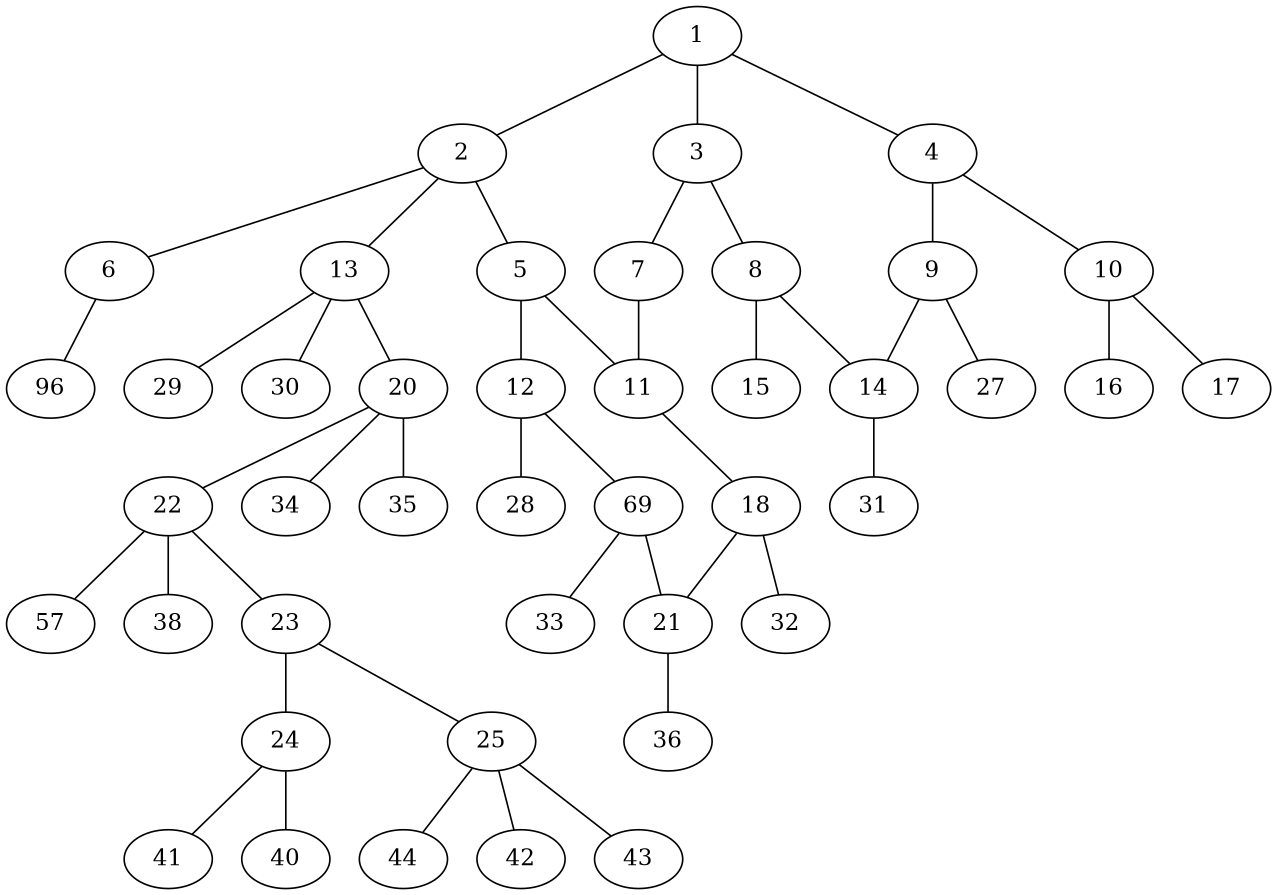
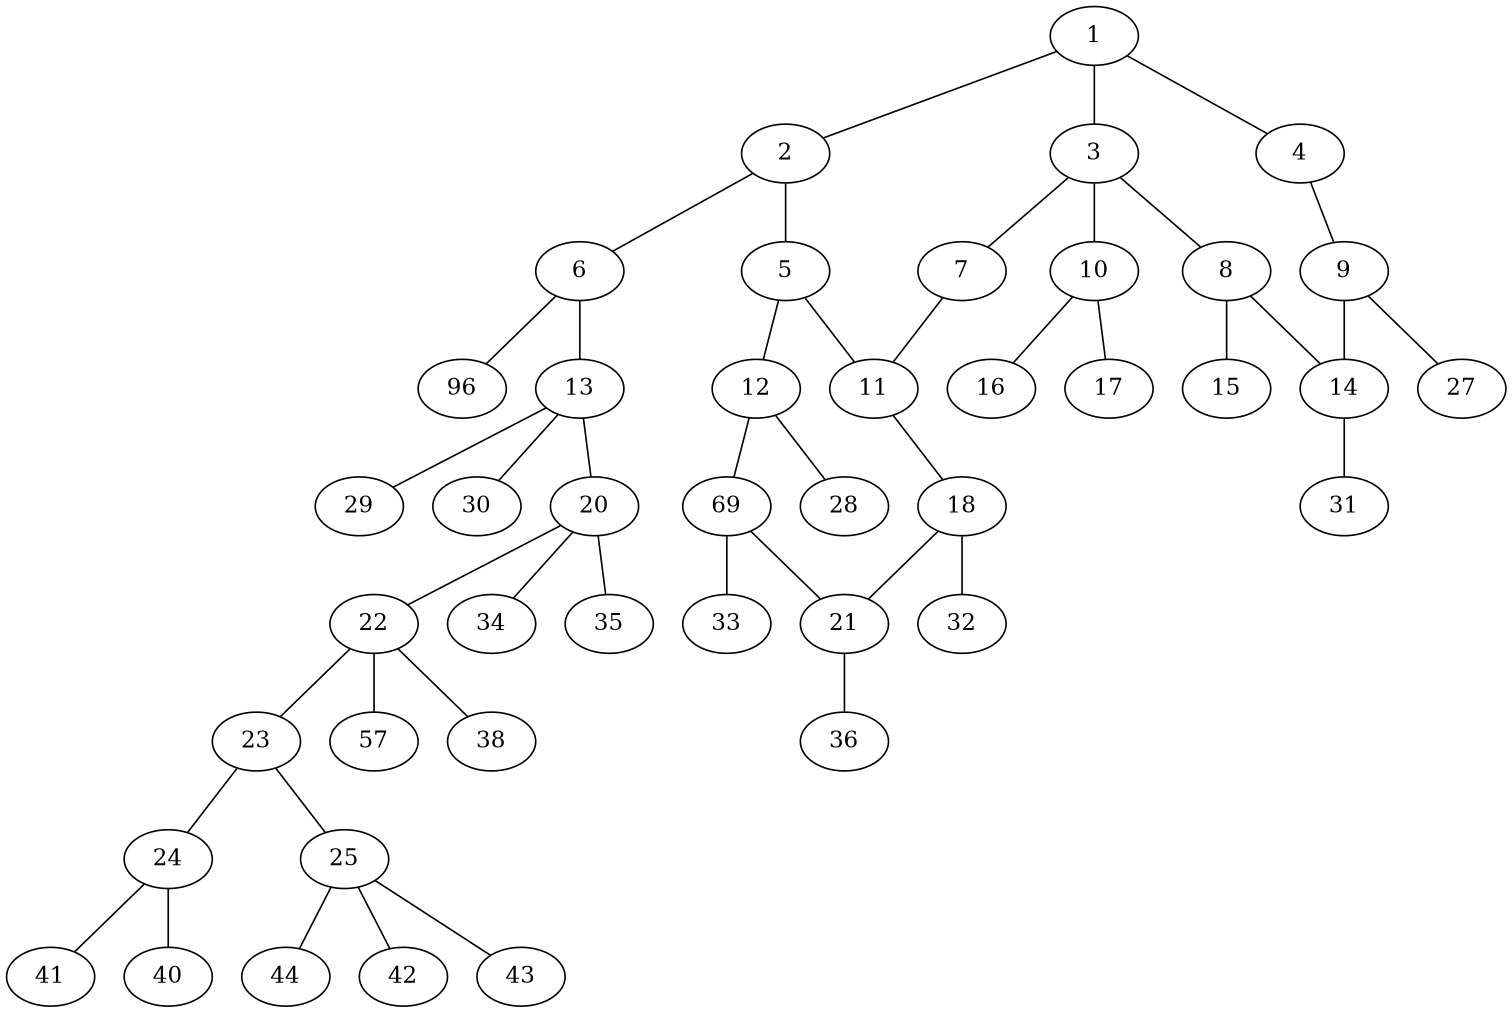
  graph {
    node [chem=C]
    edge [valence=1]
    1
    2
    3
    4
    5
    6 [chem=N]
    7 [chem=N]
    8
    9
    10 [chem=N]
    11
    12
    13
    n14 [chem=H label=96]
    14
    15 [chem=F]
    27 [chem=H]
    16 [chem=O]
    17 [chem=O]
    18
    n21 [label=69]
    28 [chem=H]
    20
    29 [chem=H]
    30 [chem=H]
    31 [chem=H]
    21
    32 [chem=H]
    33 [chem=H]
    22
    34 [chem=H]
    35 [chem=H]
    36 [chem=H]
    23 [chem=N]
    n35 [chem=H label=57]
    38 [chem=H]
    24
    25
    40 [chem=H]
    41 [chem=H]
    42 [chem=H]
    43 [chem=H]
    44 [chem=H]
    1 -- 2 [valence=2]
    1 -- 3
    1 -- 4
    2 -- 5
    2 -- 6
    3 -- 7 [valence=2]
    3 -- 8
    4 -- 9 [valence=2]
-   4 -- 10
+   3 -- 10
    5 -- 11 [valence=2]
    5 -- 12
-   2 -- 13
+   6 -- 13
    6 -- n14
    7 -- 11
    8 -- 14 [valence=2]
    8 -- 15
    9 -- 14
    9 -- 27
    10 -- 16 [valence=2]
    10 -- 17
    11 -- 18
    12 -- n21 [valence=2]
    12 -- 28
    13 -- 20
    13 -- 29
    13 -- 30
    14 -- 31
    18 -- 21 [valence=2]
    18 -- 32
    n21 -- 21
    n21 -- 33
    20 -- 22
    20 -- 34
    20 -- 35
    21 -- 36
    22 -- 23
    22 -- n35
    22 -- 38
    23 -- 24
    23 -- 25
    24 -- 40
    24 -- 41
    25 -- 42
    25 -- 43
    25 -- 44
  }
